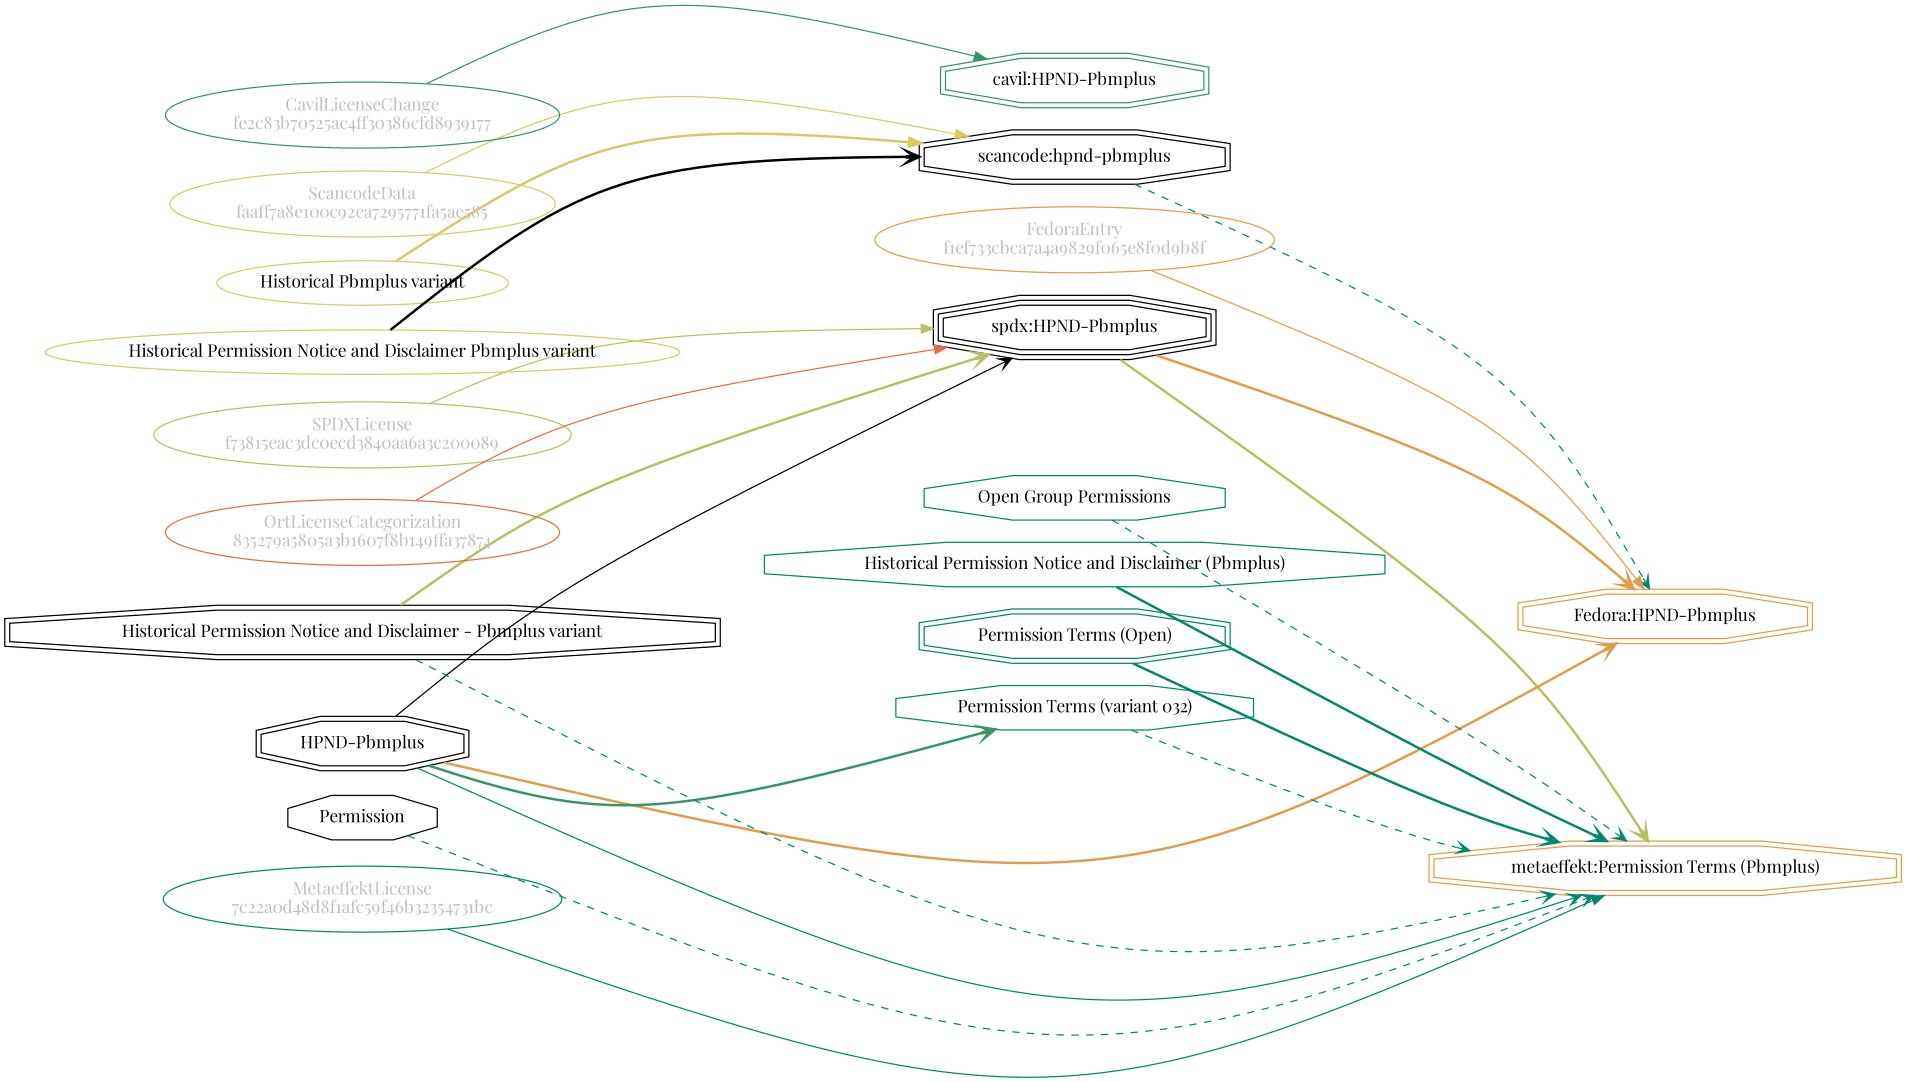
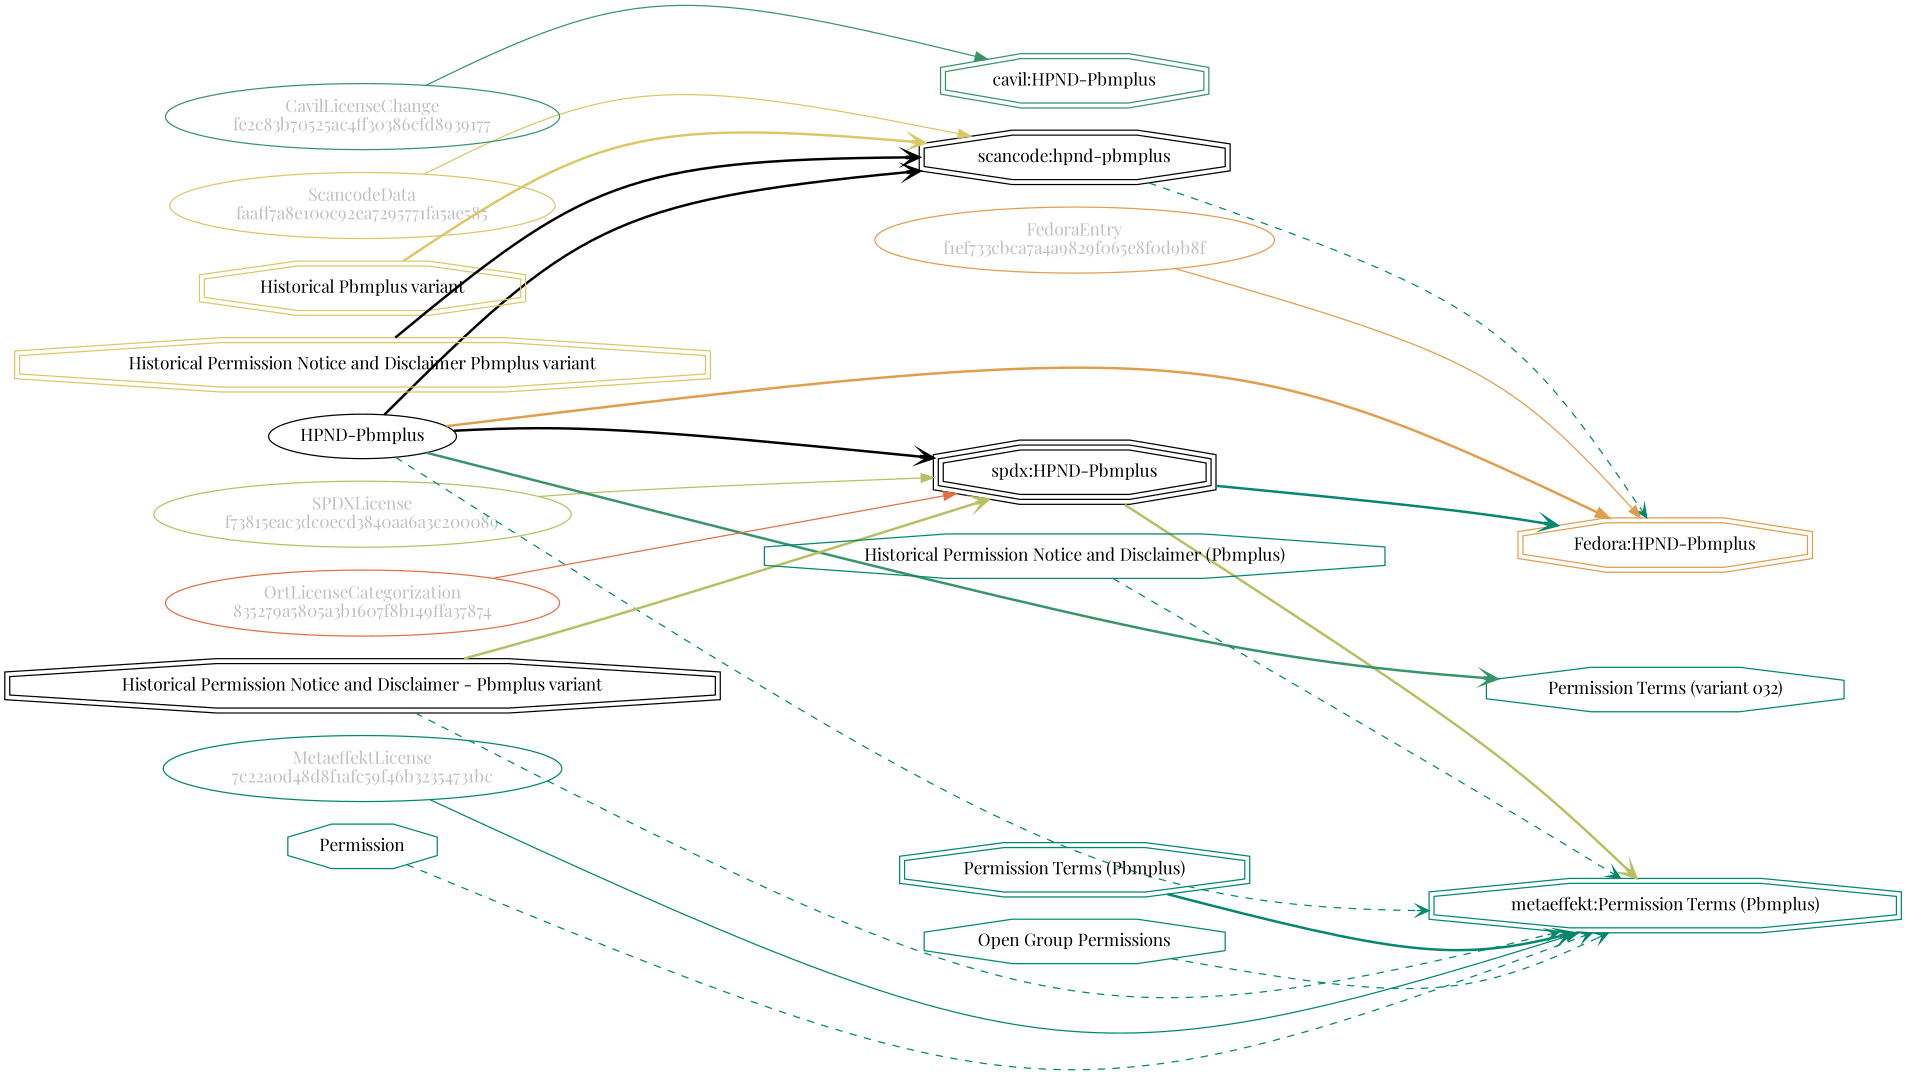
  strict digraph {
    fontname="Playfair Display"
    rankdir=LR
    splines=curved
    node [color="#00876c" fontname="Playfair Display" shape=doubleoctagon]
    edge [color="#00876c" fontname="Playfair Display" weight=0.5 arrowhead=vee style=bold]
    n1 [color="#b8bf62" fillcolor="beige;1" fontcolor=gray label="SPDXLicense\nf73815eac3dc0ecd3840aa6a3c200089" shape=ellipse]
    n2 [label="spdx:HPND-Pbmplus" shape=tripleoctagon color=""]
    n3 [color="#e09d4b" label="Fedora:HPND-Pbmplus"]
-   n4 [color="#e09d4b" label="metaeffekt:Permission Terms (Pbmplus)"]
-   n5 [label="HPND-Pbmplus" color=""]
+   n4 [label="metaeffekt:Permission Terms (Pbmplus)"]
+   n5 [label="HPND-Pbmplus" shape=ellipse color=""]
    n6 [label="scancode:hpnd-pbmplus" color=""]
    n7 [label="Permission Terms (variant 032)" shape=octagon]
    n8 [color="#379469" label="cavil:HPND-Pbmplus"]
    n9 [label="Historical Permission Notice and Disclaimer - Pbmplus variant" color=""]
    n10 [color="#e09d4b" fillcolor="beige;1" fontcolor=gray label="FedoraEntry\nf1ef733cbca7a4a9829f065e8f0d9b8f" shape=ellipse]
    n11 [color="#dac767" fillcolor="beige;1" fontcolor=gray label="ScancodeData\nfaaff7a8e100c92ea7295771fa5ae585" shape=ellipse]
-   n12 [color="#dac767" label="Historical Pbmplus variant" shape=ellipse]
-   n13 [color="#dac767" label="Historical Permission Notice and Disclaimer Pbmplus variant" shape=ellipse]
+   n12 [color="#dac767" label="Historical Pbmplus variant"]
+   n13 [color="#dac767" label="Historical Permission Notice and Disclaimer Pbmplus variant"]
    n14 [color="#e06f45" fillcolor="beige;1" fontcolor=gray label="OrtLicenseCategorization\n835279a5805a3b1607f8b149ffa37874" shape=ellipse]
    n15 [color="#379469" fillcolor="beige;1" fontcolor=gray label="CavilLicenseChange\nfe2c83b70525ac4ff30386cfd8939177" shape=ellipse]
-   n16 [color=black label=Permission shape=octagon]
+   n16 [label=Permission shape=octagon]
    n17 [fillcolor="beige;1" fontcolor=gray label="MetaeffektLicense\n7c22a0d48d8f1afc59f46b32354731bc" shape=ellipse]
-   n18 [label="Permission Terms (Open)"]
+   n18 [label="Permission Terms (Pbmplus)"]
    n19 [label="Open Group Permissions" shape=octagon]
    n20 [label="Historical Permission Notice and Disclaimer (Pbmplus)" shape=octagon]
    n1 -> n2 [color="#b8bf62" arrowhead="" style=""]
-   n2 -> n3 [color="#e09d4b" weight=0.7]
+   n2 -> n3 [weight=0.7]
    n2 -> n4 [color="#b8bf62" weight=0.7]
-   n5 -> n2 [style=solid weight=0.7 color=""]
-   n5 -> n3 [color="#e09d4b" weight=0.7]
-   n5 -> n4 [style=solid]
+   n5 -> n2 [weight=0.7 color=""]
+   n5 -> n3 [arrowhead=normal color="#e09d4b" weight=0.7]
+   n5 -> n4 [style=dashed]
+   n5 -> n6 [weight=0.7 color=""]
    n5 -> n7 [color="#379469" weight=0.7]
    n6 -> n3 [style=dashed]
-   n7 -> n4 [style=dashed]
    n9 -> n2 [color="#b8bf62" weight=0.7]
    n9 -> n4 [style=dashed]
    n10 -> n3 [color="#e09d4b" arrowhead="" style=""]
    n11 -> n6 [color="#dac767" arrowhead="" style=""]
-   n12 -> n6 [arrowhead=normal color="#dac767" weight=0.7]
+   n12 -> n6 [color="#dac767" weight=0.7]
    n13 -> n6 [color=black weight=0.7]
    n14 -> n2 [color="#e06f45" arrowhead="" style=""]
    n15 -> n8 [color="#379469" arrowhead="" style=""]
    n16 -> n4 [style=dashed]
    n17 -> n4 [arrowhead="" style=""]
    n18 -> n4 [weight=0.7]
    n19 -> n4 [style=dashed]
-   n20 -> n4
+   n20 -> n4 [style=dashed]
  }
